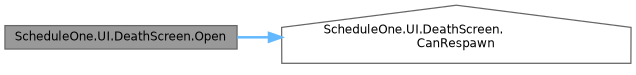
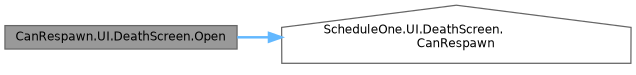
  digraph {
    rankdir=LR
    node [fontname=Helvetica fontsize=10 style=filled]
-   n1 [color=gray40 fillcolor=grey60 fontcolor=black height=0.2 label="ScheduleOne.UI.DeathScreen.Open" shape=box width=0.4]
+   n1 [color=gray40 fillcolor=grey60 fontcolor=black height=0.2 label="CanRespawn.UI.DeathScreen.Open" shape=box width=0.4]
    n2 [color=grey40 fillcolor=white height=0.2 label="ScheduleOne.UI.DeathScreen.\lCanRespawn" shape=house width=0.4]
    n1 -> n2 [color=steelblue1 fontname=Helvetica fontsize=10 labelfontname=Helvetica labelfontsize=10 style=bold]
  }
